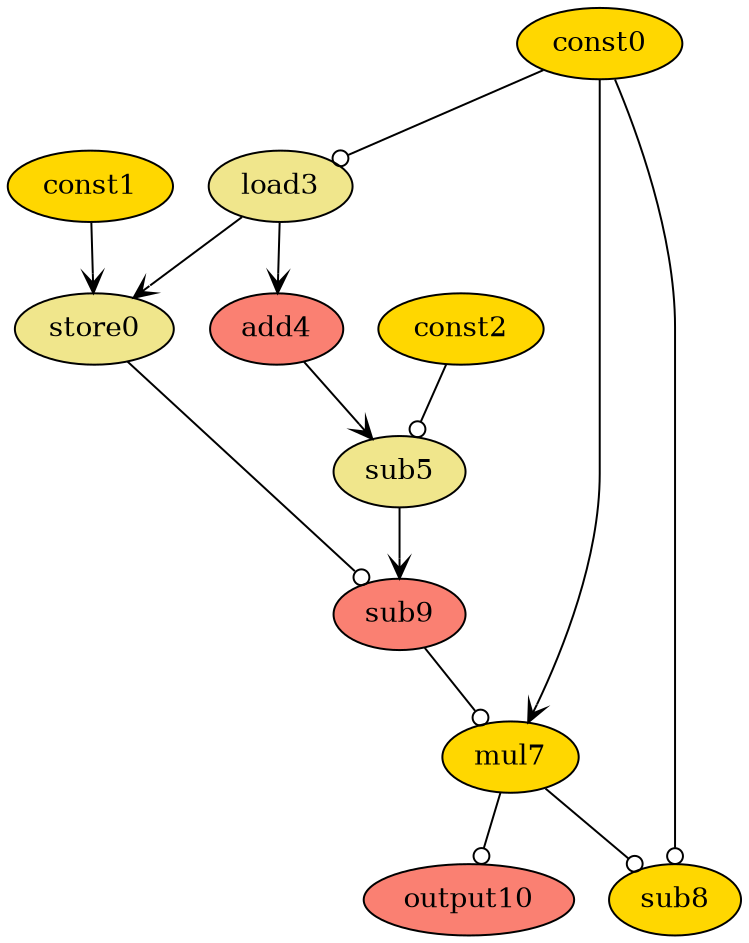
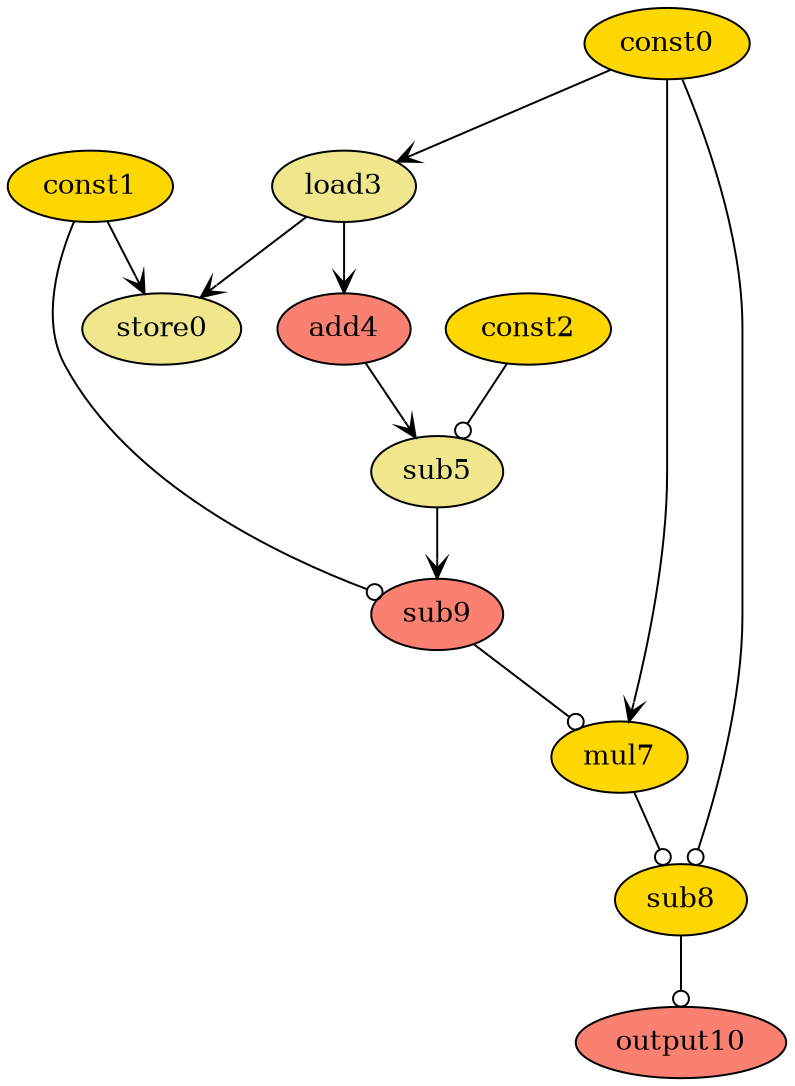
  digraph {
    node [fillcolor=gold opcode=const style=filled]
    edge [arrowhead=vee operand=0]
    load3 [fillcolor=khaki opcode=load]
    const0
    mul7 [opcode=mul]
    sub8 [opcode=sub]
    n5 [fillcolor=khaki label=store0 opcode=store]
    add4 [fillcolor=salmon opcode=add]
    output10 [fillcolor=salmon opcode=output]
    const1
    sub9 [fillcolor=salmon opcode=sub]
    sub5 [fillcolor=khaki opcode=sub]
    const2
    load3 -> n5 [operand=1]
    load3 -> add4 [operand=1]
-   const0 -> load3 [arrowhead=odot]
+   const0 -> load3
    const0 -> mul7
    const0 -> sub8 [arrowhead=odot]
    mul7 -> sub8 [arrowhead=odot operand=1]
-   mul7 -> output10 [arrowhead=odot]
+   sub8 -> output10 [arrowhead=odot]
    add4 -> sub5 [operand=1]
    const1 -> n5
-   n5 -> sub9 [arrowhead=odot]
+   const1 -> sub9 [arrowhead=odot]
    sub9 -> mul7 [arrowhead=odot operand=1]
    sub5 -> sub9 [operand=1]
    const2 -> sub5 [arrowhead=odot]
  }
